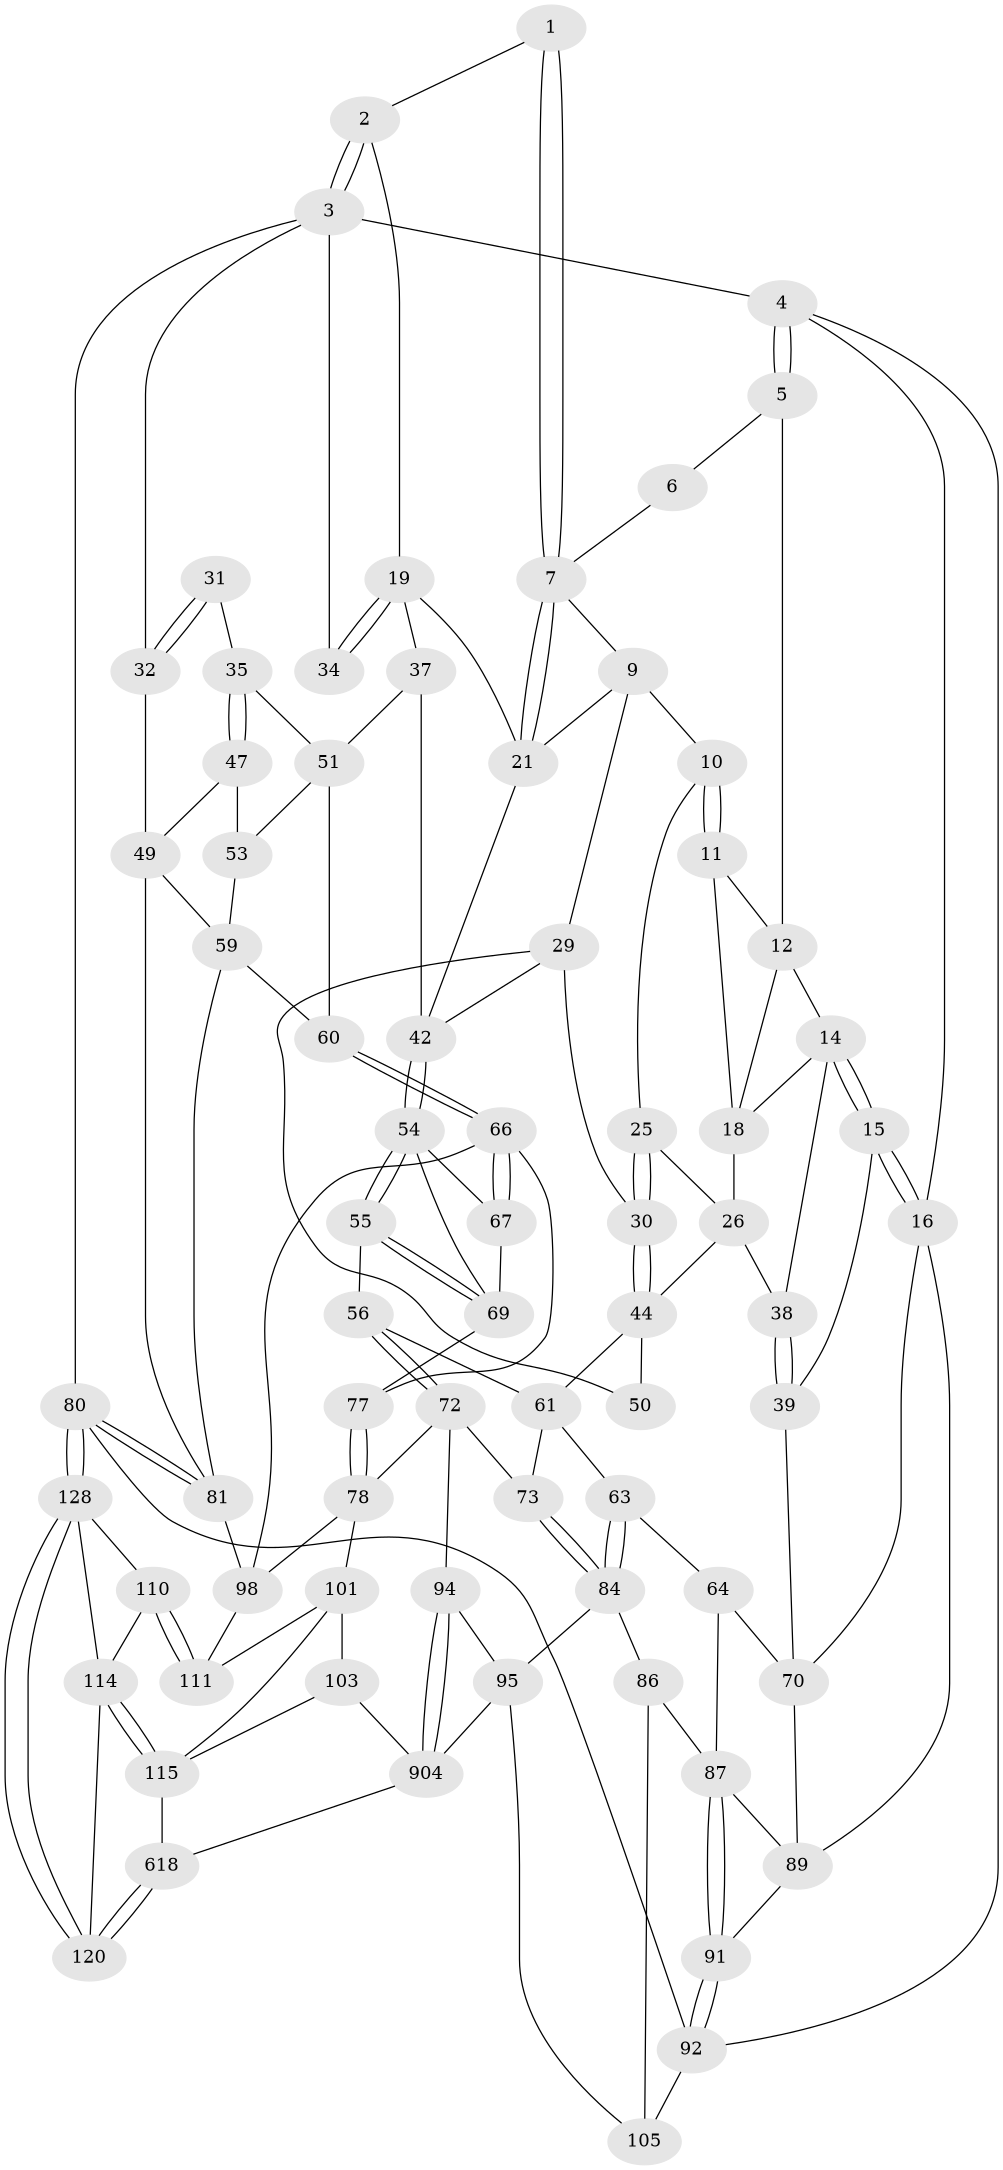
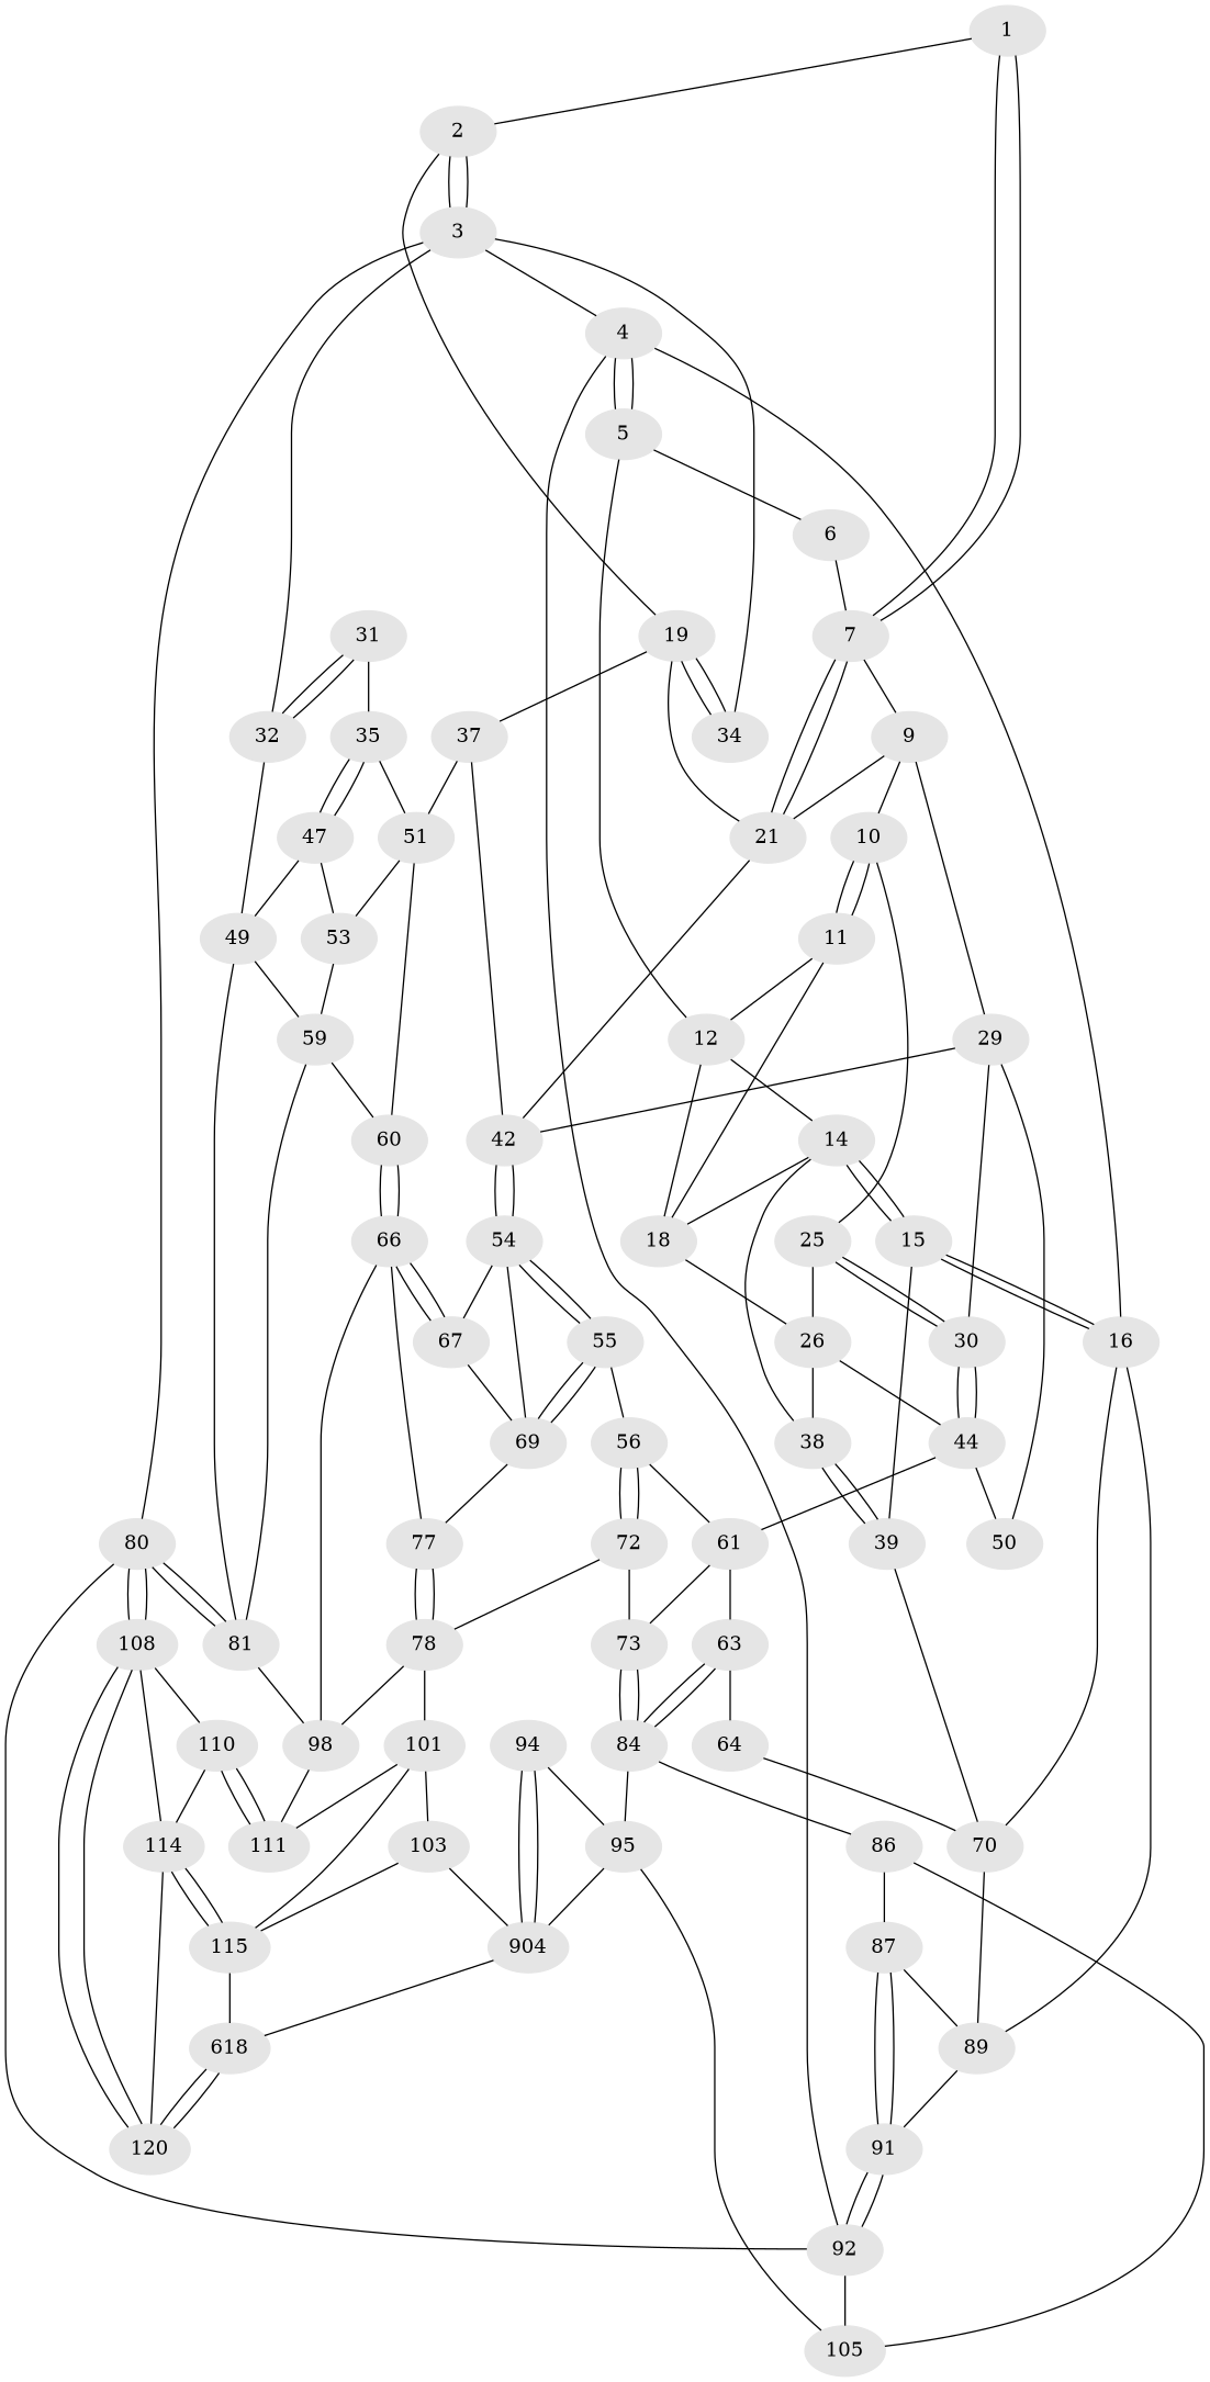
  graph {
    node [color=gray90 style=filled]
    1
    2
    7 [super="+8"]
    3 [super="+33"]
    19 [super="+20"]
    9 [super="+28"]
    21 [super="+27"]
    4
    32
    34
    80
    37 [super="+41"]
    5
    16 [super="+71"]
    92 [super="+93"]
    49 [super="+74"]
    81 [super="+97"]
-   108 [super="+109" label=128]
+   108 [super="+109"]
    6
    12 [super="+13"]
    70 [super="+83"]
    89 [super="+90"]
    105 [super="+107"]
    18 [super="+23"]
    14 [super="+24"]
    10 [super="+22"]
    29 [super="+46"]
    42 [super="+43"]
    11 [super="+17"]
    25
    30
    50
    26 [super="+40"]
    15
    38
    39 [super="+65"]
    91
    44 [super="+45"]
    51 [super="+52"]
    54 [super="+68"]
    61 [super="+62"]
    31
    35 [super="+36"]
    47 [super="+48"]
    59 [super="+75"]
    53 [super="+58"]
    60
    64 [super="+82"]
    87 [super="+88"]
    55
    67
    69 [super="+76"]
    63
    73
    98 [super="+99"]
    56 [super="+57"]
    72 [super="+79"]
    66 [super="+96"]
    77
    78 [super="+100"]
    94
    84 [super="+85"]
    86
    95 [super="+106"]
    111 [super="+112"]
    101 [super="+102"]
    n67 [label=904 super="+116"]
    103
    115 [super="+117"]
    110 [super="+113"]
    114 [super="+119"]
    120
    n73 [label=618]
    1 -- 2
    1 -- 7
    1 -- 7
    2 -- 3
    2 -- 3
    2 -- 19
    7 -- 9
    7 -- 21
    7 -- 21
    3 -- 4
    3 -- 32
    3 -- 34
    3 -- 80
    19 -- 21
    19 -- 34
    19 -- 34
    19 -- 37
    9 -- 21
    9 -- 10
    9 -- 29
    21 -- 42
    4 -- 5
    4 -- 5
    4 -- 16
    4 -- 92
    32 -- 49
    80 -- 92
    80 -- 81
    80 -- 81
    80 -- 108
    80 -- 108
    37 -- 42
    37 -- 51
    5 -- 6
    5 -- 12
    16 -- 70
    16 -- 89
    92 -- 105 [weight=2]
    49 -- 81
    49 -- 59
    81 -- 98
    108 -- 110
    108 -- 114
    108 -- 120
    108 -- 120
    6 -- 7
    12 -- 18
    12 -- 14
    70 -- 89
    89 -- 91
    18 -- 26
    14 -- 18
    14 -- 15
    14 -- 15
    14 -- 38
    10 -- 11 [weight=2]
    10 -- 11
    10 -- 25
    29 -- 42
    29 -- 30
    29 -- 50
    42 -- 54
    42 -- 54
    11 -- 12
    11 -- 18
    25 -- 30
    25 -- 30
    25 -- 26
    30 -- 44
    30 -- 44
    26 -- 38
    26 -- 44
    15 -- 16
    15 -- 16
    15 -- 39
    38 -- 39
    38 -- 39
    39 -- 70
    91 -- 92
    91 -- 92
    44 -- 50
    44 -- 61
    51 -- 53
    51 -- 60
    54 -- 55
    54 -- 55
    54 -- 67
    54 -- 69
    61 -- 63
    61 -- 73
    31 -- 32
    31 -- 32
    31 -- 35
    35 -- 51
    35 -- 47
    35 -- 47
    47 -- 49
    47 -- 53 [weight=2]
    59 -- 81
    59 -- 60
    53 -- 59
    60 -- 66
    60 -- 66
    64 -- 70
-   64 -- 87
    87 -- 89
    87 -- 91
    87 -- 91
    55 -- 69
    55 -- 69
    55 -- 56
    67 -- 69
    69 -- 77
    63 -- 64
    63 -- 84
    63 -- 84
    73 -- 84
    73 -- 84
    98 -- 111
    56 -- 61
    56 -- 72
    56 -- 72
    72 -- 73
    72 -- 78
-   72 -- 94
    66 -- 67
    66 -- 67
    66 -- 98
    66 -- 77
    77 -- 78
    77 -- 78
    78 -- 98
    78 -- 101
    94 -- 95
    94 -- n67
    94 -- n67
    84 -- 86
    84 -- 95
    86 -- 105
    86 -- 87
    95 -- 105
    95 -- n67
    101 -- 111
    101 -- 103
    101 -- 115
    n67 -- n73
    103 -- n67
    103 -- 115
    115 -- n73
    110 -- 111 [weight=2]
    110 -- 111
    110 -- 114
    114 -- 115
    114 -- 115
    114 -- 120
    n73 -- 120
    n73 -- 120
  }
